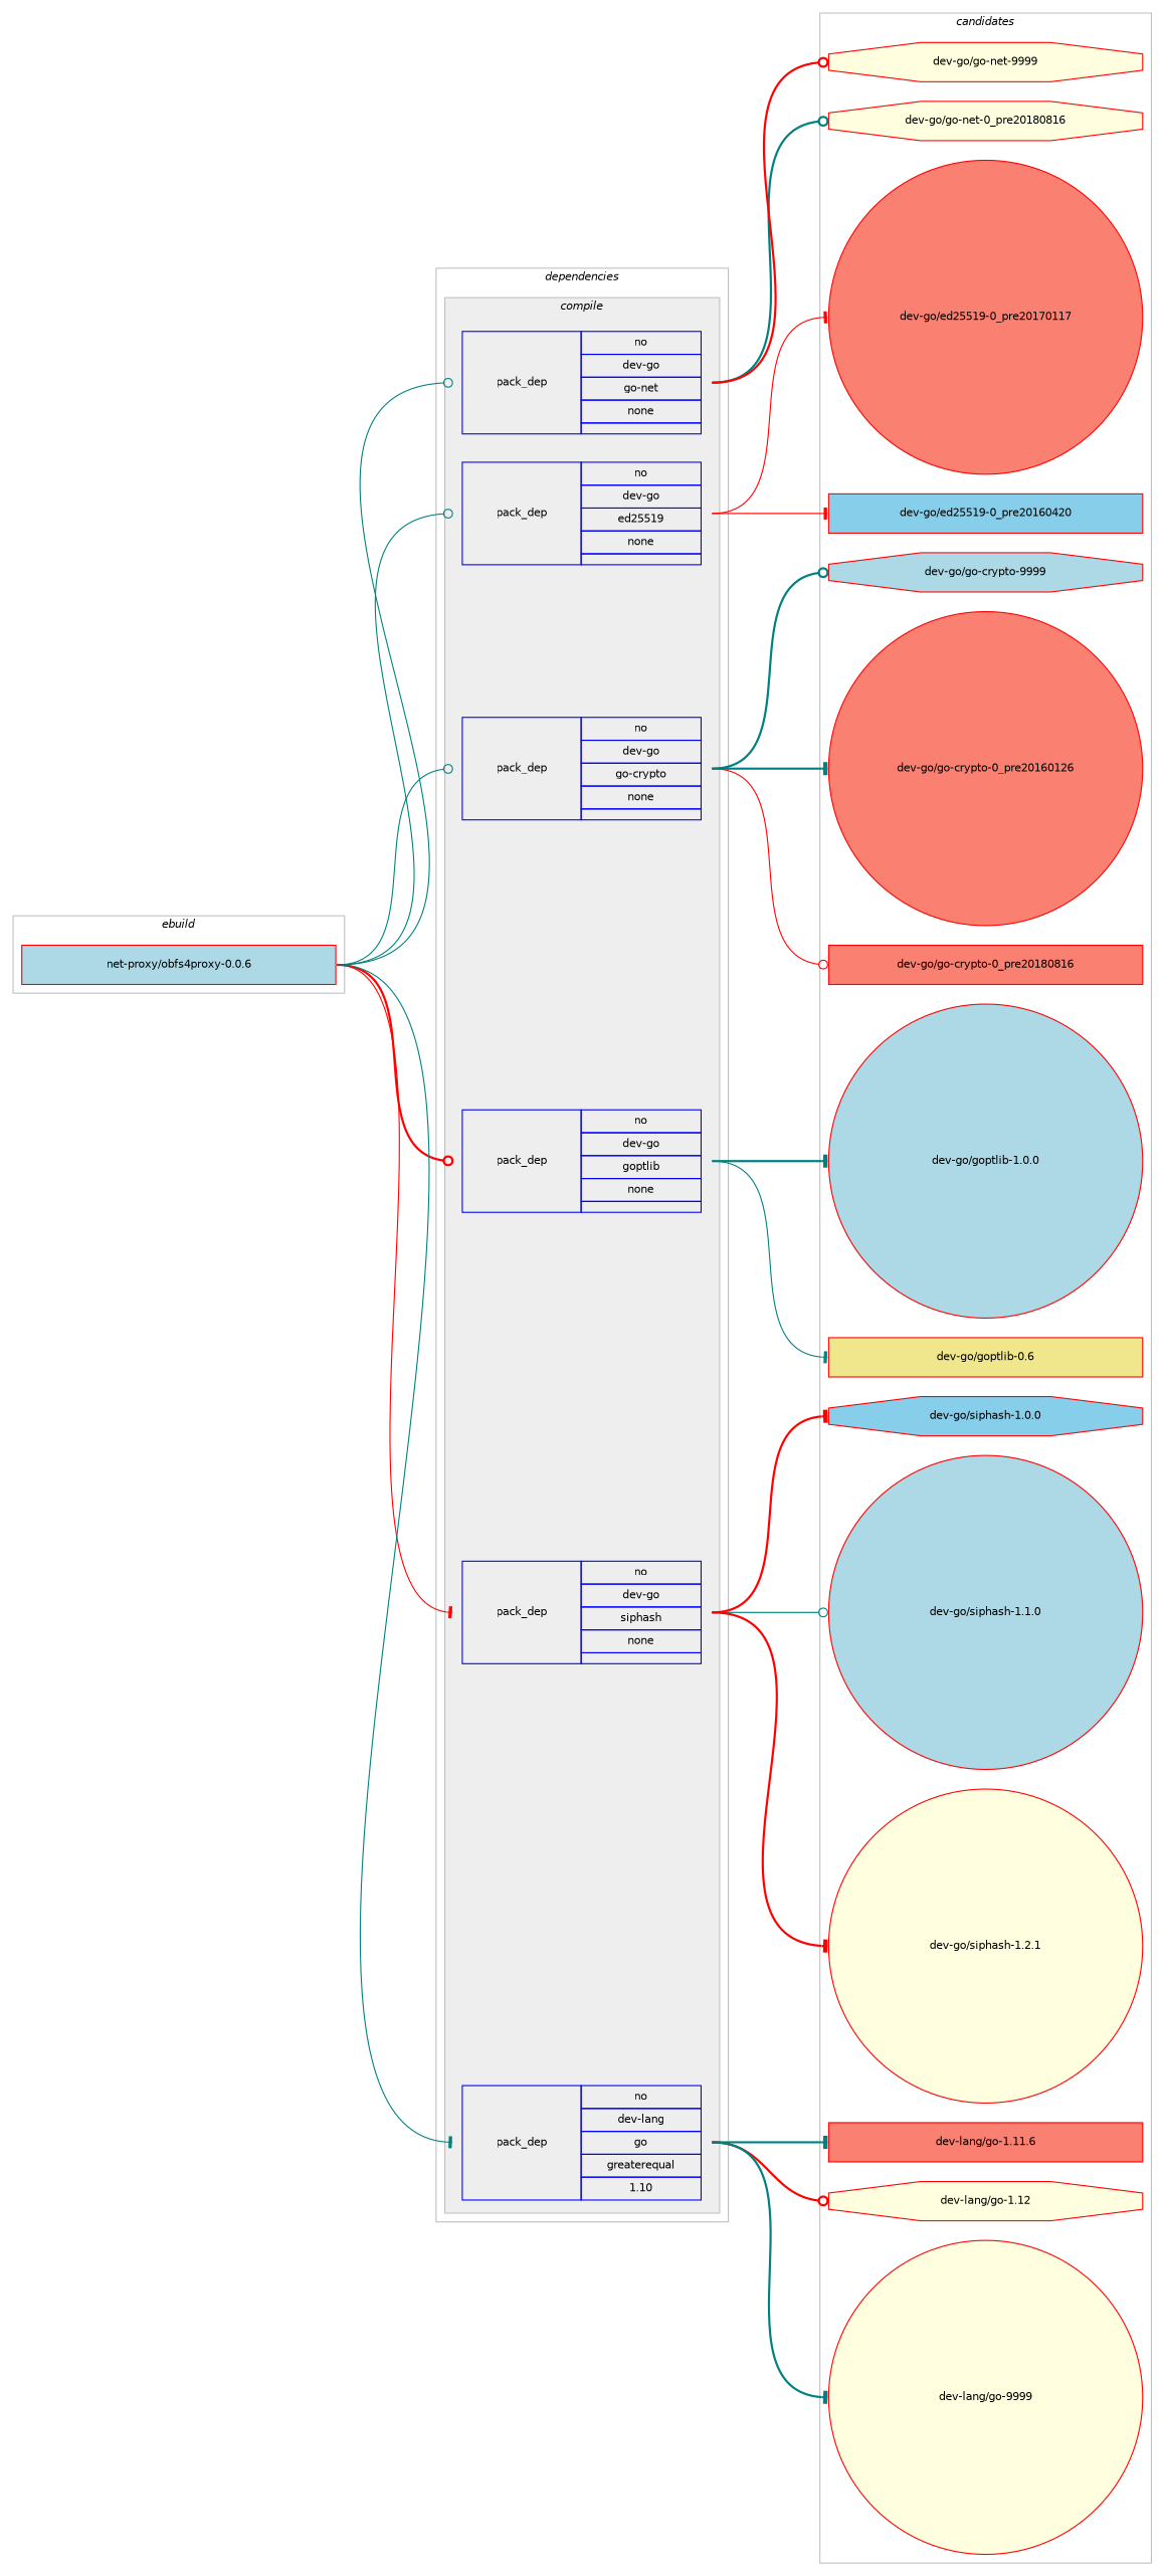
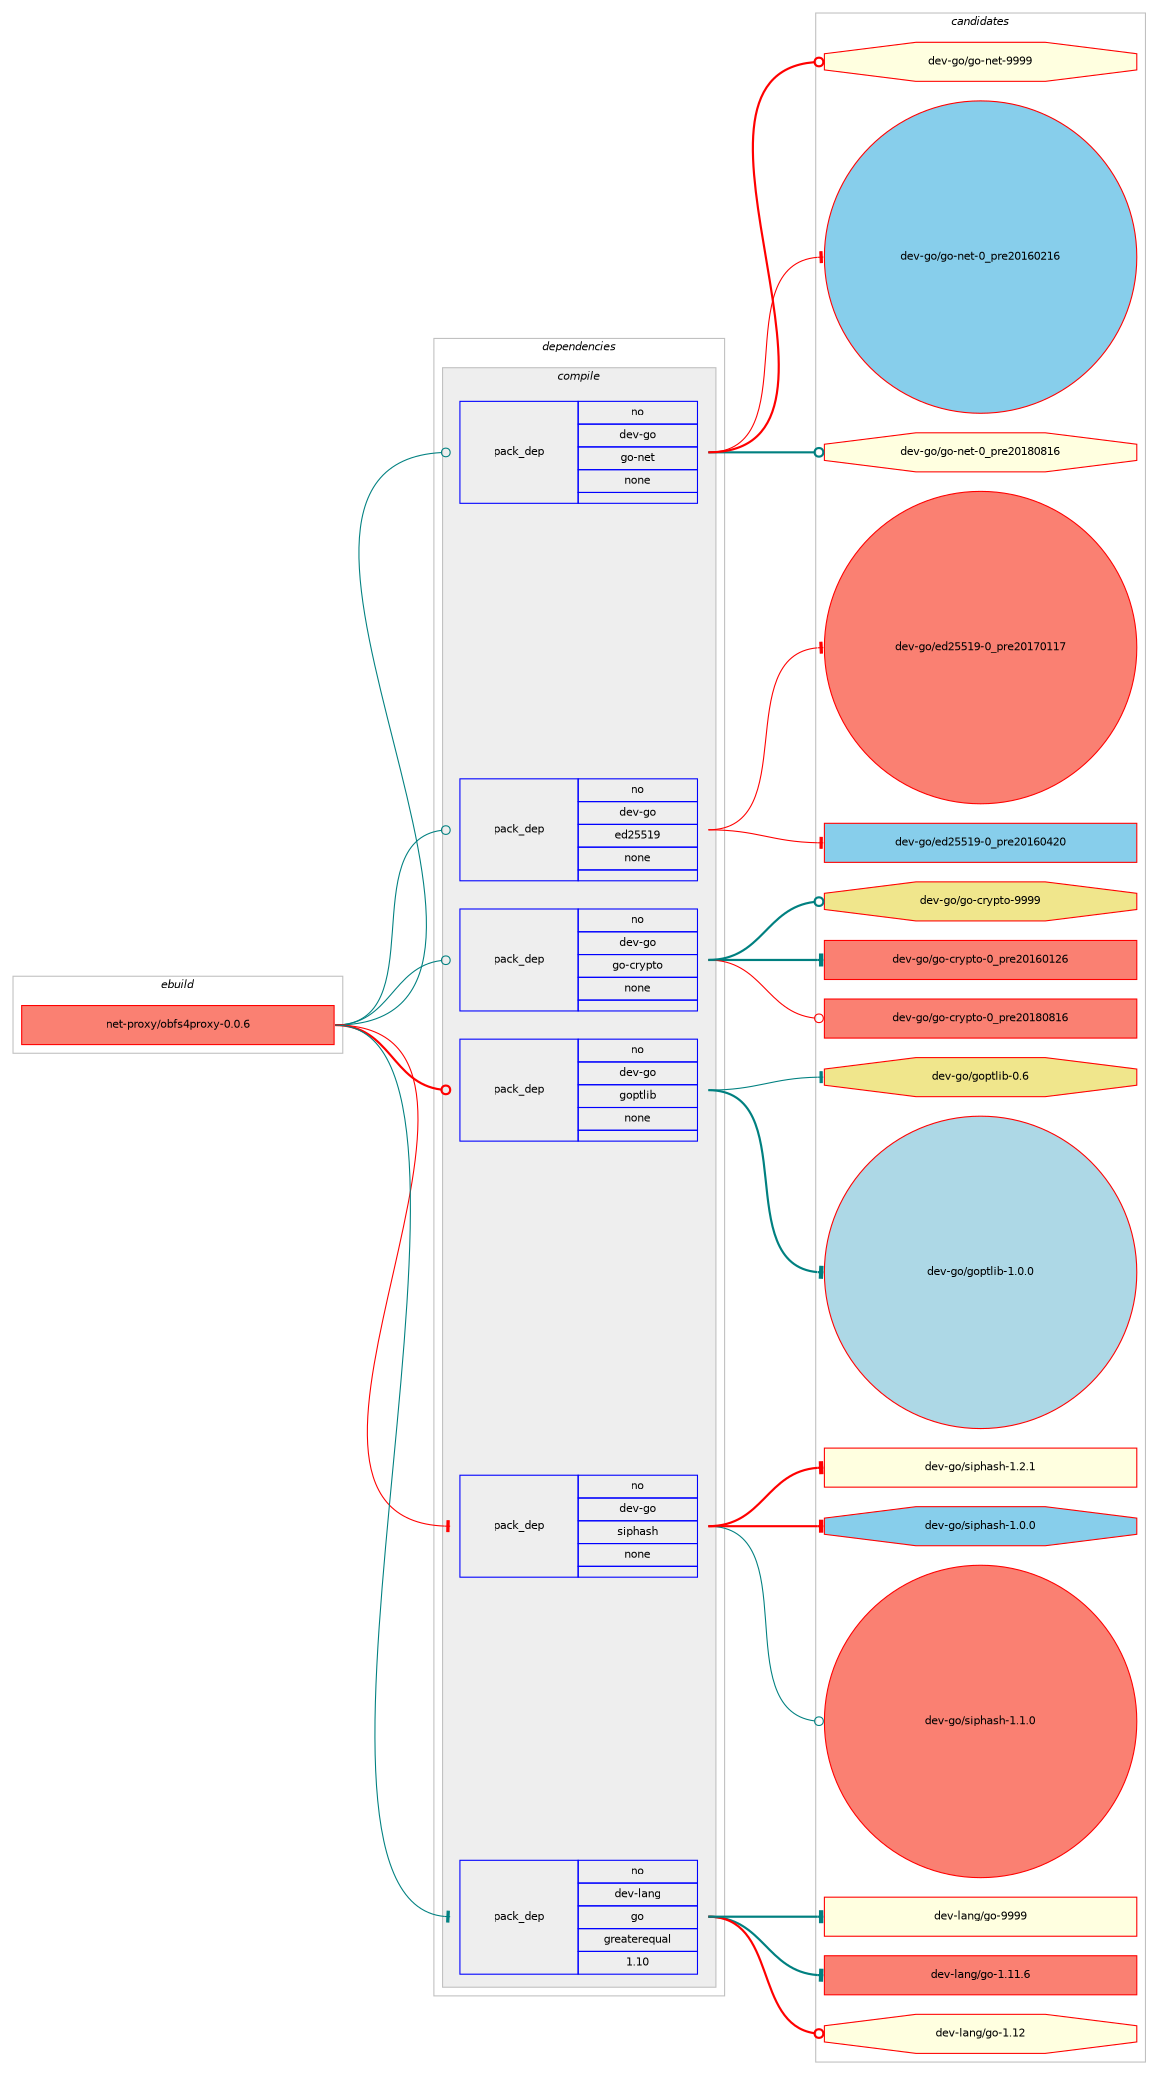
  digraph {
    compound=true
    concentrate=true
    fontname=Helvetica
    fontsize=10
    newrank=true
    rankdir=LR
    ranksep=1.5
    node [color=red fontname=Helvetica fontsize=10 shape=box style=filled]
    edge [arrowhead=tee color=teal headport=w style=solid tailport=e weight=100]
-   n1 [fillcolor=lightblue label="net-proxy/obfs4proxy-0.0.6" width=4]
+   n1 [fillcolor=salmon label="net-proxy/obfs4proxy-0.0.6" width=4]
    n2 [color=blue label=<<TABLE BORDER="0" CELLBORDER="1" CELLSPACING="0" CELLPADDING="4" WIDTH="220"><TR><TD ROWSPAN="6" CELLPADDING="30">pack_dep</TD></TR><TR><TD WIDTH="110">no</TD></TR><TR><TD>dev-go</TD></TR><TR><TD>go-net</TD></TR><TR><TD>none</TD></TR><TR><TD></TD></TR></TABLE>> shape=none style=""]
    n3 [color=blue label=<<TABLE BORDER="0" CELLBORDER="1" CELLSPACING="0" CELLPADDING="4" WIDTH="220"><TR><TD ROWSPAN="6" CELLPADDING="30">pack_dep</TD></TR><TR><TD WIDTH="110">no</TD></TR><TR><TD>dev-go</TD></TR><TR><TD>ed25519</TD></TR><TR><TD>none</TD></TR><TR><TD></TD></TR></TABLE>> shape=none style=""]
    n4 [color=blue label=<<TABLE BORDER="0" CELLBORDER="1" CELLSPACING="0" CELLPADDING="4" WIDTH="220"><TR><TD ROWSPAN="6" CELLPADDING="30">pack_dep</TD></TR><TR><TD WIDTH="110">no</TD></TR><TR><TD>dev-go</TD></TR><TR><TD>go-crypto</TD></TR><TR><TD>none</TD></TR><TR><TD></TD></TR></TABLE>> shape=none style=""]
    n5 [color=blue label=<<TABLE BORDER="0" CELLBORDER="1" CELLSPACING="0" CELLPADDING="4" WIDTH="220"><TR><TD ROWSPAN="6" CELLPADDING="30">pack_dep</TD></TR><TR><TD WIDTH="110">no</TD></TR><TR><TD>dev-go</TD></TR><TR><TD>goptlib</TD></TR><TR><TD>none</TD></TR><TR><TD></TD></TR></TABLE>> shape=none style=""]
    n6 [color=blue label=<<TABLE BORDER="0" CELLBORDER="1" CELLSPACING="0" CELLPADDING="4" WIDTH="220"><TR><TD ROWSPAN="6" CELLPADDING="30">pack_dep</TD></TR><TR><TD WIDTH="110">no</TD></TR><TR><TD>dev-go</TD></TR><TR><TD>siphash</TD></TR><TR><TD>none</TD></TR><TR><TD></TD></TR></TABLE>> shape=none style=""]
    n7 [color=blue label=<<TABLE BORDER="0" CELLBORDER="1" CELLSPACING="0" CELLPADDING="4" WIDTH="220"><TR><TD ROWSPAN="6" CELLPADDING="30">pack_dep</TD></TR><TR><TD WIDTH="110">no</TD></TR><TR><TD>dev-lang</TD></TR><TR><TD>go</TD></TR><TR><TD>greaterequal</TD></TR><TR><TD>1.10</TD></TR></TABLE>> shape=none style=""]
    n8 [fillcolor=skyblue label="dev-go/ed25519-0_pre20160420" width=4]
    n9 [fillcolor=salmon label="dev-go/ed25519-0_pre20170117" shape=circle width=4]
-   n10 [fillcolor=salmon label="dev-go/go-crypto-0_pre20160126" shape=circle width=4]
+   n10 [fillcolor=salmon label="dev-go/go-crypto-0_pre20160126" width=4]
    n11 [fillcolor=salmon label="dev-go/go-crypto-0_pre20180816" width=4]
-   n12 [fillcolor=lightblue label="dev-go/go-crypto-9999" shape=octagon width=4]
+   n12 [fillcolor=khaki label="dev-go/go-crypto-9999" shape=octagon width=4]
+   n13 [fillcolor=skyblue label="dev-go/go-net-0_pre20160216" shape=circle width=4]
    n14 [fillcolor=lightyellow label="dev-go/go-net-0_pre20180816" shape=octagon width=4]
    n15 [fillcolor=lightyellow label="dev-go/go-net-9999" shape=octagon width=4]
-   n16 [fillcolor=khaki label="dev-go/goptlib-0.6" width=4]
+   n16 [fillcolor=khaki label="dev-go/goptlib-0.6" shape=octagon width=4]
    n17 [fillcolor=lightblue label="dev-go/goptlib-1.0.0" shape=circle width=4]
    n18 [fillcolor=skyblue label="dev-go/siphash-1.0.0" shape=octagon width=4]
-   n19 [fillcolor=lightblue label="dev-go/siphash-1.1.0" shape=circle width=4]
-   n20 [fillcolor=lightyellow label="dev-go/siphash-1.2.1" shape=circle width=4]
+   n19 [fillcolor=salmon label="dev-go/siphash-1.1.0" shape=circle width=4]
+   n20 [fillcolor=lightyellow label="dev-go/siphash-1.2.1" width=4]
    n21 [fillcolor=salmon label="dev-lang/go-1.11.6" width=4]
    n22 [fillcolor=lightyellow label="dev-lang/go-1.12" shape=octagon width=4]
-   n23 [fillcolor=lightyellow label="dev-lang/go-9999" shape=circle width=4]
+   n23 [fillcolor=lightyellow label="dev-lang/go-9999" width=4]
    subgraph cluster_1 {
      color=gray
      label=<<i>dependencies</i>>
      subgraph cluster_2 {
        color=gray
        fillcolor="#eeeeee"
        label=<<i>compile</i>>
        style=filled
        subgraph sub_3 {
          color=gray
          fillcolor="#eeeeee"
          label=<<i>compile</i>>
          style=filled
          n2
        }
        subgraph sub_4 {
          color=gray
          fillcolor="#eeeeee"
          label=<<i>compile</i>>
          style=filled
          n3
        }
        subgraph sub_5 {
          color=gray
          fillcolor="#eeeeee"
          label=<<i>compile</i>>
          style=filled
          n4
        }
        subgraph sub_6 {
          color=gray
          fillcolor="#eeeeee"
          label=<<i>compile</i>>
          style=filled
          n5
        }
        subgraph sub_7 {
          color=gray
          fillcolor="#eeeeee"
          label=<<i>compile</i>>
          style=filled
          n6
        }
        subgraph sub_8 {
          color=gray
          fillcolor="#eeeeee"
          label=<<i>compile</i>>
          style=filled
          n7
        }
      }
      subgraph cluster_9 {
        color=gray
        fillcolor="#eeeeee"
        label=<<i>compile and run</i>>
        style=filled
      }
      subgraph cluster_10 {
        color=gray
        fillcolor="#eeeeee"
        label=<<i>run</i>>
        style=filled
      }
    }
    subgraph cluster_11 {
      color=gray
      label=<<i>ebuild</i>>
      rank=same
      n1
    }
    subgraph cluster_12 {
      color=gray
      label=<<i>candidates</i>>
      rank=same
      subgraph sub_13 {
        color=black
        label=<<i>candidates</i>>
        nodesep=1
        rank=same
        n8
        n9
      }
      subgraph sub_14 {
        color=black
        label=<<i>candidates</i>>
        nodesep=1
        rank=same
        n10
        n11
        n12
      }
      subgraph sub_15 {
        color=black
        label=<<i>candidates</i>>
        nodesep=1
        rank=same
+       n13
        n14
        n15
      }
      subgraph sub_16 {
        color=black
        label=<<i>candidates</i>>
        nodesep=1
        rank=same
        n16
        n17
      }
      subgraph sub_17 {
        color=black
        label=<<i>candidates</i>>
        nodesep=1
        rank=same
        n18
        n19
        n20
      }
      subgraph sub_18 {
        color=black
        label=<<i>candidates</i>>
        nodesep=1
        rank=same
        n21
        n22
        n23
      }
    }
    n1 -> n2 [arrowhead=odot weight=20]
    n1 -> n3 [arrowhead=odot weight=20]
    n1 -> n4 [arrowhead=odot weight=20]
    n1 -> n5 [arrowhead=odot color=red style=bold weight=20]
    n1 -> n6 [color=red weight=20]
    n1 -> n7 [weight=20]
+   n2 -> n13 [color=red]
    n2 -> n14 [arrowhead=odot style=bold]
    n2 -> n15 [arrowhead=odot color=red style=bold]
    n3 -> n8 [color=red]
    n3 -> n9 [color=red]
    n4 -> n10 [style=bold]
    n4 -> n11 [arrowhead=odot color=red]
    n4 -> n12 [arrowhead=odot style=bold]
    n5 -> n16
    n5 -> n17 [style=bold]
    n6 -> n18 [color=red style=bold]
    n6 -> n19 [arrowhead=odot]
    n6 -> n20 [color=red style=bold]
    n7 -> n21 [style=bold]
    n7 -> n22 [arrowhead=odot color=red style=bold]
    n7 -> n23 [style=bold]
  }
